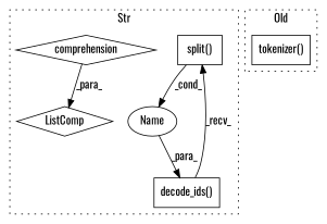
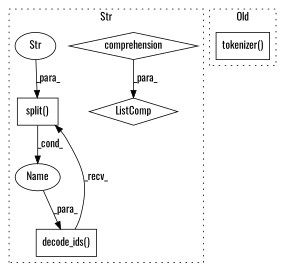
  digraph {
    fontname=Oswald
    node [a=75 fontname=Oswald l=3 shape=box]
    edge [fontname=Oswald]
    n1 [l="36,1" label="split()" s="5270,5309"]
    n2 [a=106 l=100 label=ListComp s=5248 shape=diamond]
    n3 [a=45 label=comprehension s=5311 shape=diamond]
+   n4 [a=66 label=Str s=5306 shape=ellipse]
    n5 [l="21,1" label="decode_ids()" s="5270,5298"]
    n6 [a=87 l=7 label=Name s=5291 shape=ellipse]
    n7 [l="15,26" label="tokenizer()" s="5203,5222"]
    subgraph cluster_1 {
      label=Str
      style=dotted
      n1
      n2
      n3
+     n4
      n5
      n6
    }
    subgraph cluster_2 {
      label=Old
      style=dotted
      n7
    }
    n1 -> n6 [label=_cond_]
    n3 -> n2 [label=_para_]
+   n4 -> n1 [label=_para_]
    n5 -> n1 [label=_recv_]
    n6 -> n5 [label=_para_]
  }
